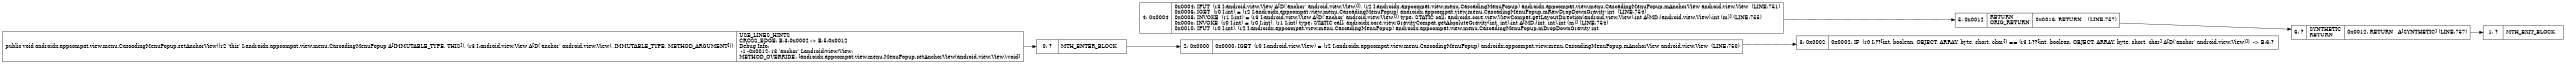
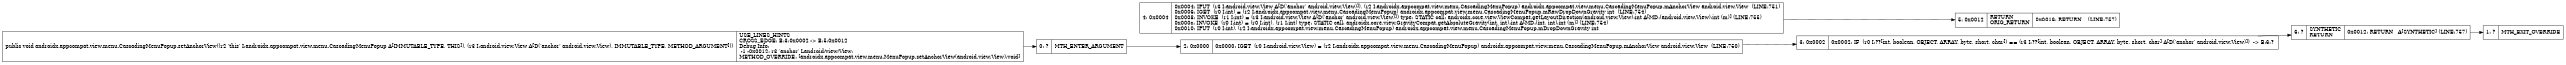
  digraph {
    rankdir=LR
    node [shape=record]
-   n1 [label="{0\:\ ?|MTH_ENTER_BLOCK\l}"]
+   n1 [label="{0\:\ ?|MTH_ENTER_ARGUMENT\l}"]
    n2 [label="{2\:\ 0x0000|0x0000: IGET  (r0 I:android.view.View) = (r2 I:androidx.appcompat.view.menu.CascadingMenuPopup) androidx.appcompat.view.menu.CascadingMenuPopup.mAnchorView android.view.View  (LINE:750)\l}"]
    n3 [label="{3\:\ 0x0002|0x0002: IF  (r0 I:??[int, boolean, OBJECT, ARRAY, byte, short, char]) == (r3 I:??[int, boolean, OBJECT, ARRAY, byte, short, char] A[D('anchor' android.view.View)])  \-\> B:6:? \l}"]
    n4 [label="{6\:\ ?|SYNTHETIC\lRETURN\l|0x0012: RETURN   A[SYNTHETIC] (LINE:757)\l}"]
    n5 [label="{4\:\ 0x0004|0x0004: IPUT  (r3 I:android.view.View A[D('anchor' android.view.View)]), (r2 I:androidx.appcompat.view.menu.CascadingMenuPopup) androidx.appcompat.view.menu.CascadingMenuPopup.mAnchorView android.view.View  (LINE:751)\l0x0006: IGET  (r0 I:int) = (r2 I:androidx.appcompat.view.menu.CascadingMenuPopup) androidx.appcompat.view.menu.CascadingMenuPopup.mRawDropDownGravity int  (LINE:754)\l0x0008: INVOKE  (r1 I:int) = (r3 I:android.view.View A[D('anchor' android.view.View)]) type: STATIC call: androidx.core.view.ViewCompat.getLayoutDirection(android.view.View):int A[MD:(android.view.View):int (m)] (LINE:755)\l0x000c: INVOKE  (r0 I:int) = (r0 I:int), (r1 I:int) type: STATIC call: androidx.core.view.GravityCompat.getAbsoluteGravity(int, int):int A[MD:(int, int):int (m)] (LINE:754)\l0x0010: IPUT  (r0 I:int), (r2 I:androidx.appcompat.view.menu.CascadingMenuPopup) androidx.appcompat.view.menu.CascadingMenuPopup.mDropDownGravity int \l}"]
    n6 [label="{5\:\ 0x0012|RETURN\lORIG_RETURN\l|0x0016: RETURN    (LINE:757)\l}"]
-   n7 [label="{1\:\ ?|MTH_EXIT_BLOCK\l}"]
+   n7 [label="{1\:\ ?|MTH_EXIT_OVERRIDE\l}"]
    n8 [label="{public void androidx.appcompat.view.menu.CascadingMenuPopup.setAnchorView((r2 'this' I:androidx.appcompat.view.menu.CascadingMenuPopup A[IMMUTABLE_TYPE, THIS]), (r3 I:android.view.View A[D('anchor' android.view.View), IMMUTABLE_TYPE, METHOD_ARGUMENT]))  | USE_LINES_HINTS\lCROSS_EDGE: B:3:0x0002 \-\> B:5:0x0012\lDebug Info:\l  \-1 \-0x0012: r3 'anchor' Landroid\/view\/View;\lMETHOD_OVERRIDE: [androidx.appcompat.view.menu.MenuPopup.setAnchorView(android.view.View):void]\l}"]
    n1 -> n2
    n2 -> n3
-   n6 -> n4
+   n3 -> n4
    n4 -> n7
    n5 -> n6
    n8 -> n1
  }
